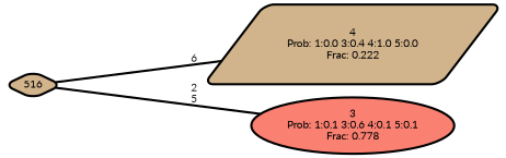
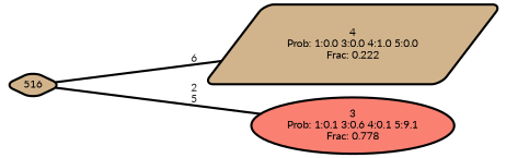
  graph {
    fontname=Lato
    rankdir=LR
    ranksep="0 equally"
    splines=straight
    node [color=black fillcolor=tan fontcolor=black fontname=Lato penwidth=3 style="filled, rounded"]
    edge [color=black fontcolor=grey14 fontname=Lato fontweight=bold penwidth=3]
-   n1 [label="4\nProb: 1:0.0 3:0.4 4:1.0 5:0.0\nFrac: 0.222" shape=parallelogram]
+   n1 [label="4\nProb: 1:0.0 3:0.0 4:1.0 5:0.0\nFrac: 0.222" shape=parallelogram]
    n2 [label=516 shape=diamond]
-   n3 [fillcolor=salmon label="3\nProb: 1:0.1 3:0.6 4:0.1 5:0.1\nFrac: 0.778" shape=ellipse]
+   n3 [fillcolor=salmon label="3\nProb: 1:0.1 3:0.6 4:0.1 5:9.1\nFrac: 0.778" shape=ellipse]
    subgraph sub_1 {
      rank=same
    }
    n2 -- n1 [label=" 6"]
    n2 -- n3 [label=" 2\n 5"]
  }
